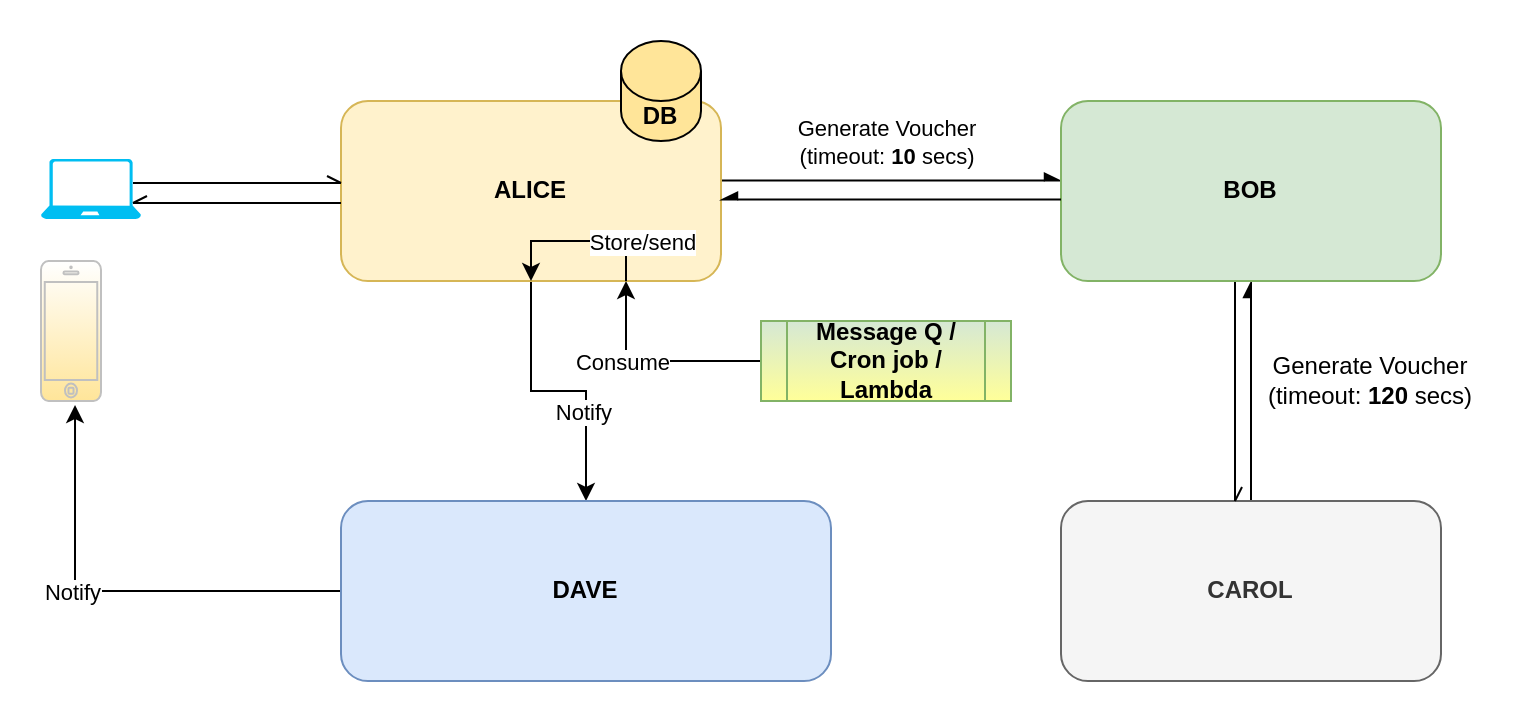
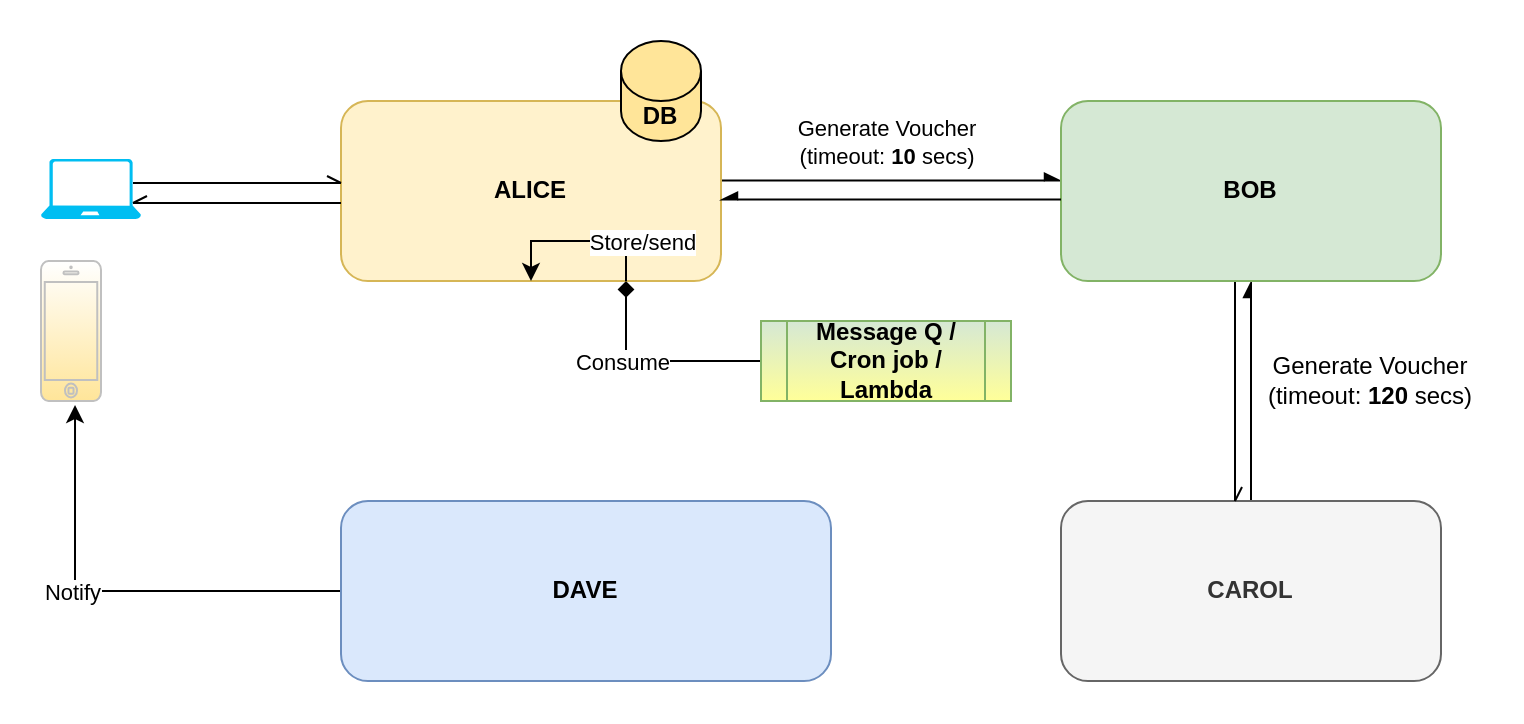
  <mxCell id="0" />
  <mxCell id="1" parent="0" />
  <mxCell id="2" style="edgeStyle=orthogonalEdgeStyle;rounded=0;orthogonalLoop=1;jettySize=auto;html=1;exitX=1;exitY=0.25;exitDx=0;exitDy=0;entryX=0;entryY=0.25;entryDx=0;entryDy=0;endArrow=async;endFill=1;" parent="1" edge="1"><mxGeometry relative="1" as="geometry"><mxPoint x="360" y="89.75" as="sourcePoint" /><mxPoint x="530" y="89.75" as="targetPoint" /></mxGeometry></mxCell>
  <mxCell id="3" value="Generate Voucher&lt;br&gt;(timeout: &lt;b&gt;10&lt;/b&gt; secs)" style="edgeLabel;html=1;align=center;verticalAlign=middle;resizable=0;points=[];" parent="2" vertex="1" connectable="0"><mxGeometry x="-0.045" relative="1" as="geometry"><mxPoint x="1.5" y="-19.75" as="offset" /></mxGeometry></mxCell>
- <mxCell id="4" style="edgeStyle=orthogonalEdgeStyle;rounded=0;orthogonalLoop=1;jettySize=auto;html=1;exitX=0.5;exitY=1;exitDx=0;exitDy=0;" parent="1" source="6" target="17" edge="1"><mxGeometry relative="1" as="geometry" /></mxCell>
- <mxCell id="5" value="Notify&amp;nbsp;" style="edgeLabel;html=1;align=center;verticalAlign=middle;resizable=0;points=[];" parent="4" vertex="1" connectable="0"><mxGeometry x="0.358" relative="1" as="geometry"><mxPoint as="offset" /></mxGeometry></mxCell>
  <mxCell id="6" value="ALICE" style="rounded=1;whiteSpace=wrap;html=1;fontStyle=1;fillColor=#fff2cc;strokeColor=#d6b656;" parent="1" vertex="1"><mxGeometry x="170" y="50" width="190" height="90" as="geometry" /></mxCell>
  <mxCell id="7" style="edgeStyle=orthogonalEdgeStyle;rounded=0;orthogonalLoop=1;jettySize=auto;html=1;exitX=0.5;exitY=0;exitDx=0;exitDy=0;entryX=0.5;entryY=1;entryDx=0;entryDy=0;endArrow=async;endFill=1;" parent="1" source="8" target="10" edge="1"><mxGeometry relative="1" as="geometry" /></mxCell>
  <mxCell id="8" value="CAROL" style="rounded=1;whiteSpace=wrap;html=1;fontStyle=1;fillColor=#f5f5f5;strokeColor=#666666;fontColor=#333333;" parent="1" vertex="1"><mxGeometry x="530" y="250" width="190" height="90" as="geometry" /></mxCell>
  <mxCell id="9" value="" style="edgeStyle=orthogonalEdgeStyle;rounded=0;orthogonalLoop=1;jettySize=auto;html=1;exitX=0.5;exitY=1;exitDx=0;exitDy=0;endArrow=openAsync;endFill=0;" parent="1" edge="1"><mxGeometry relative="1" as="geometry"><mxPoint x="617" y="140" as="sourcePoint" /><mxPoint x="617" y="250" as="targetPoint" /></mxGeometry></mxCell>
  <mxCell id="10" value="BOB" style="rounded=1;whiteSpace=wrap;html=1;fontStyle=1;fillColor=#d5e8d4;strokeColor=#82b366;" parent="1" vertex="1"><mxGeometry x="530" y="50" width="190" height="90" as="geometry" /></mxCell>
  <mxCell id="11" value="Generate Voucher&lt;br&gt;(timeout: &lt;b&gt;120&lt;/b&gt; secs)" style="text;html=1;strokeColor=none;fillColor=none;align=center;verticalAlign=middle;whiteSpace=wrap;rounded=0;" parent="1" vertex="1"><mxGeometry x="630" y="180" width="110" height="20" as="geometry" /></mxCell>
- <mxCell id="12" style="edgeStyle=orthogonalEdgeStyle;rounded=0;orthogonalLoop=1;jettySize=auto;html=1;exitX=0;exitY=0.5;exitDx=0;exitDy=0;entryX=0.75;entryY=1;entryDx=0;entryDy=0;" parent="1" source="14" target="6" edge="1"><mxGeometry relative="1" as="geometry"><mxPoint x="310" y="142" as="targetPoint" /></mxGeometry></mxCell>
+ <mxCell id="12" style="edgeStyle=orthogonalEdgeStyle;rounded=0;orthogonalLoop=1;jettySize=auto;html=1;exitX=0;exitY=0.5;exitDx=0;exitDy=0;entryX=0.75;entryY=1;entryDx=0;entryDy=0;endArrow=diamond;" parent="1" source="14" target="6" edge="1"><mxGeometry relative="1" as="geometry"><mxPoint x="310" y="142" as="targetPoint" /></mxGeometry></mxCell>
  <mxCell id="13" value="Consume" style="edgeLabel;html=1;align=center;verticalAlign=middle;resizable=0;points=[];" parent="12" vertex="1" connectable="0"><mxGeometry x="-0.351" y="-2" relative="1" as="geometry"><mxPoint x="-34.17" y="2" as="offset" /></mxGeometry></mxCell>
  <mxCell id="14" value="Message Q / Cron job / Lambda" style="shape=process;whiteSpace=wrap;html=1;backgroundOutline=1;fontStyle=1;fillColor=#d5e8d4;strokeColor=#82b366;gradientColor=#FFFF99;" parent="1" vertex="1"><mxGeometry x="380" y="160" width="125" height="40" as="geometry" /></mxCell>
  <mxCell id="15" style="edgeStyle=orthogonalEdgeStyle;rounded=0;orthogonalLoop=1;jettySize=auto;html=1;exitX=0;exitY=0.5;exitDx=0;exitDy=0;entryX=0.567;entryY=1.029;entryDx=0;entryDy=0;entryPerimeter=0;" edge="1" parent="1" source="17" target="21"><mxGeometry relative="1" as="geometry" /></mxCell>
  <mxCell id="16" value="Notify" style="edgeLabel;html=1;align=center;verticalAlign=middle;resizable=0;points=[];" vertex="1" connectable="0" parent="15"><mxGeometry x="-0.133" relative="1" as="geometry"><mxPoint x="-37" as="offset" /></mxGeometry></mxCell>
  <mxCell id="17" value="DAVE" style="rounded=1;whiteSpace=wrap;html=1;fontStyle=1;fillColor=#dae8fc;strokeColor=#6c8ebf;" parent="1" vertex="1"><mxGeometry x="170" y="250" width="245" height="90" as="geometry" /></mxCell>
  <mxCell id="18" style="edgeStyle=orthogonalEdgeStyle;rounded=0;orthogonalLoop=1;jettySize=auto;html=1;exitX=0.75;exitY=1;exitDx=0;exitDy=0;entryX=0.5;entryY=1;entryDx=0;entryDy=0;" parent="1" source="6" target="6" edge="1"><mxGeometry relative="1" as="geometry"><Array as="points"><mxPoint x="313" y="120" /><mxPoint x="265" y="120" /></Array></mxGeometry></mxCell>
  <mxCell id="19" value="Store/send" style="edgeLabel;html=1;align=center;verticalAlign=middle;resizable=0;points=[];" parent="18" vertex="1" connectable="0"><mxGeometry x="-0.055" relative="1" as="geometry"><mxPoint x="29.17" as="offset" /></mxGeometry></mxCell>
  <mxCell id="20" value="&lt;b&gt;DB&lt;/b&gt;" style="shape=cylinder3;whiteSpace=wrap;html=1;boundedLbl=1;backgroundOutline=1;size=15;fillColor=#FFE599;" vertex="1" parent="1"><mxGeometry x="310" y="20" width="40" height="50" as="geometry" /></mxCell>
  <mxCell id="21" value="" style="html=1;verticalLabelPosition=bottom;labelBackgroundColor=#ffffff;verticalAlign=top;shadow=0;dashed=0;strokeWidth=1;shape=mxgraph.ios7.misc.iphone;strokeColor=#c0c0c0;rounded=0;fillColor=#FFFFFF;gradientColor=#FFE599;" vertex="1" parent="1"><mxGeometry x="20" y="130" width="30" height="70" as="geometry" /></mxCell>
  <mxCell id="22" style="edgeStyle=orthogonalEdgeStyle;rounded=0;orthogonalLoop=1;jettySize=auto;html=1;exitX=0.92;exitY=0.5;exitDx=0;exitDy=0;exitPerimeter=0;entryX=0;entryY=0.5;entryDx=0;entryDy=0;endArrow=openAsync;endFill=0;" edge="1" parent="1"><mxGeometry relative="1" as="geometry"><mxPoint x="66" y="91" as="sourcePoint" /><mxPoint x="170" y="91" as="targetPoint" /></mxGeometry></mxCell>
  <mxCell id="23" value="" style="verticalLabelPosition=bottom;html=1;verticalAlign=top;align=center;strokeColor=none;fillColor=#00BEF2;shape=mxgraph.azure.laptop;pointerEvents=1;rounded=0;" vertex="1" parent="1"><mxGeometry x="20" y="79" width="50" height="30" as="geometry" /></mxCell>
  <mxCell id="24" style="edgeStyle=orthogonalEdgeStyle;rounded=0;orthogonalLoop=1;jettySize=auto;html=1;exitX=0.92;exitY=0.5;exitDx=0;exitDy=0;exitPerimeter=0;entryX=0;entryY=0.5;entryDx=0;entryDy=0;endArrow=none;endFill=0;startArrow=openAsync;startFill=0;" edge="1" parent="1"><mxGeometry relative="1" as="geometry"><mxPoint x="66" y="101" as="sourcePoint" /><mxPoint x="170" y="101" as="targetPoint" /><Array as="points"><mxPoint x="130" y="101" /><mxPoint x="130" y="101" /></Array></mxGeometry></mxCell>
  <mxCell id="25" style="edgeStyle=orthogonalEdgeStyle;rounded=0;orthogonalLoop=1;jettySize=auto;html=1;exitX=1;exitY=0.25;exitDx=0;exitDy=0;entryX=0;entryY=0.25;entryDx=0;entryDy=0;endArrow=none;endFill=0;startArrow=async;startFill=1;" edge="1" parent="1"><mxGeometry relative="1" as="geometry"><mxPoint x="360" y="99.25" as="sourcePoint" /><mxPoint x="530" y="99.25" as="targetPoint" /></mxGeometry></mxCell>
